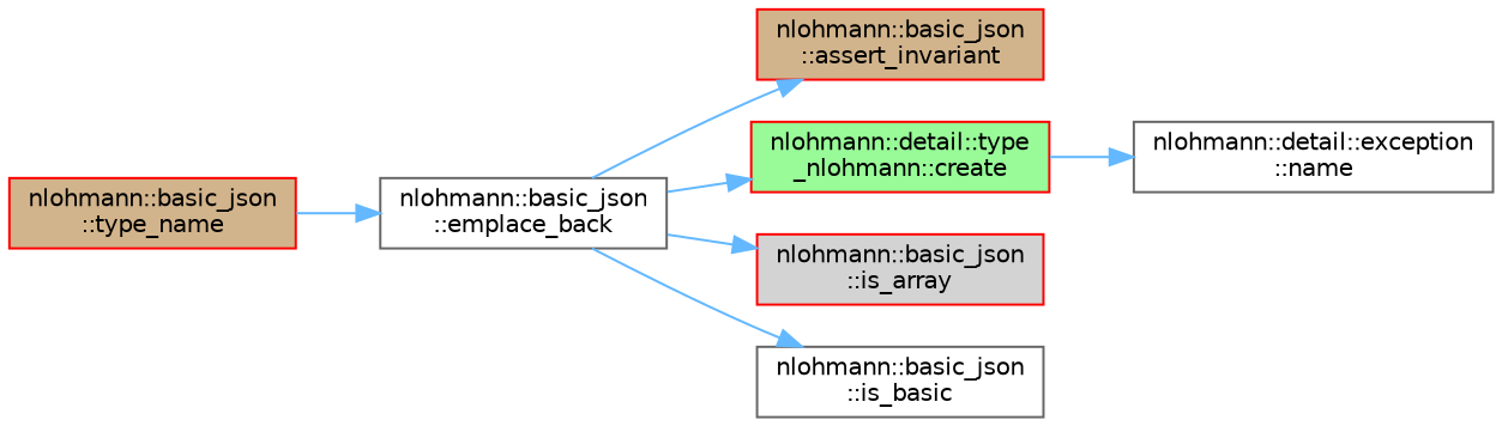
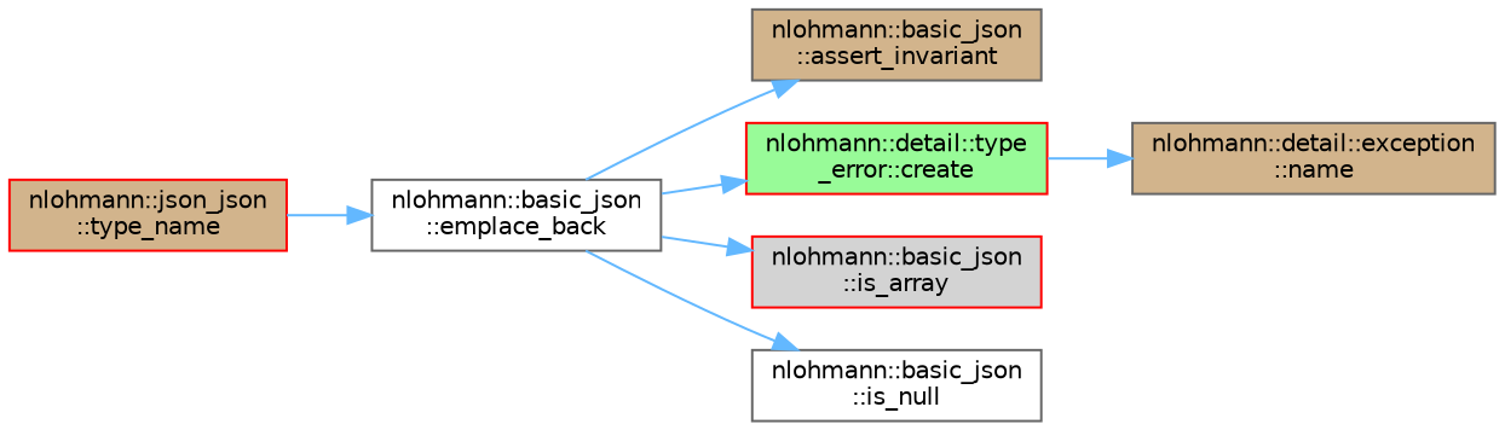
  digraph {
    rankdir=LR
    node [color=red fillcolor=tan fontname=Helvetica fontsize=10 shape=box style=filled]
    edge [color=steelblue1 fontname=Helvetica fontsize=10 labelfontname=Helvetica labelfontsize=10 style=solid]
    n1 [color=gray40 fillcolor=white fontcolor=black height=0.2 label="nlohmann::basic_json\l::emplace_back" width=0.4]
-   n2 [height=0.2 label="nlohmann::basic_json\l::assert_invariant" width=0.4]
-   n3 [fillcolor=palegreen height=0.2 label="nlohmann::detail::type\l_nlohmann::create" width=0.4]
+   n2 [color=gray40 height=0.2 label="nlohmann::basic_json\l::assert_invariant" width=0.4]
+   n3 [fillcolor=palegreen height=0.2 label="nlohmann::detail::type\l_error::create" width=0.4]
    n4 [fillcolor=lightgrey height=0.2 label="nlohmann::basic_json\l::is_array" width=0.4]
-   n5 [color=gray40 fillcolor=white height=0.2 label="nlohmann::basic_json\l::is_basic" width=0.4]
-   n6 [color=gray40 fillcolor=white height=0.2 label="nlohmann::detail::exception\l::name" width=0.4]
-   n7 [height=0.2 label="nlohmann::basic_json\l::type_name" width=0.4]
+   n5 [color=gray40 fillcolor=white height=0.2 label="nlohmann::basic_json\l::is_null" width=0.4]
+   n6 [color=gray40 height=0.2 label="nlohmann::detail::exception\l::name" width=0.4]
+   n7 [height=0.2 label="nlohmann::json_json\l::type_name" width=0.4]
    n1 -> n2
    n1 -> n3
    n1 -> n4
    n1 -> n5
    n3 -> n6
    n7 -> n1
  }
